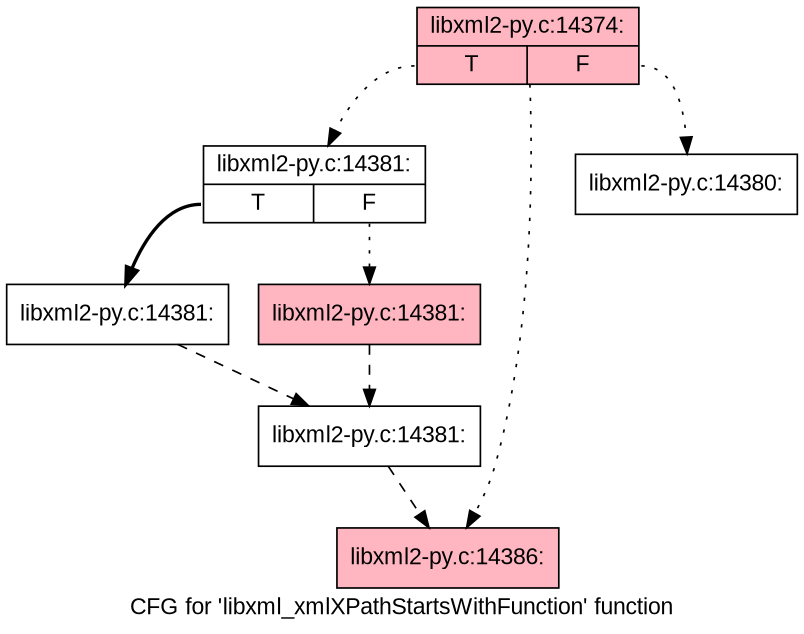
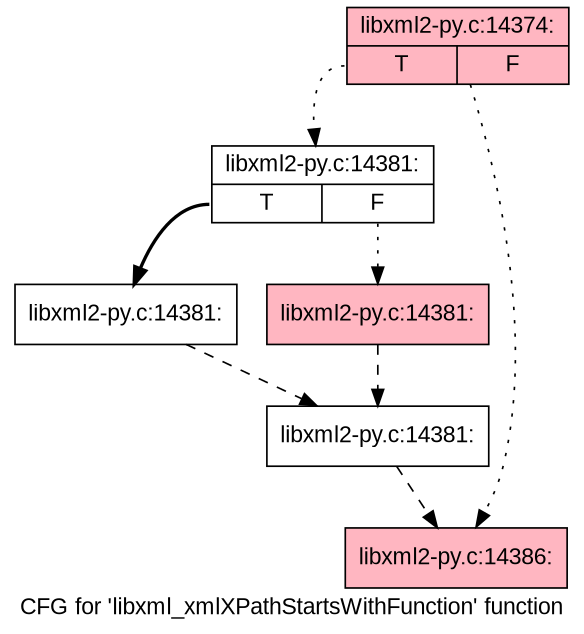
  digraph {
    fontname="Liberation Sans"
    label="CFG for 'libxml_xmlXPathStartsWithFunction' function"
    node [fillcolor=white fontname="Liberation Sans" shape=record style=filled]
    edge [fontname="Liberation Sans" style=dotted]
    n1 [fillcolor=lightpink label="{libxml2-py.c:14374:|{<s0>T|<s1>F}}"]
    n2 [label="{libxml2-py.c:14381:|{<s0>T|<s1>F}}"]
-   n3 [label="{libxml2-py.c:14380:}"]
    n4 [fillcolor=lightpink label="{libxml2-py.c:14386:}"]
    n5 [label="{libxml2-py.c:14381:}"]
    n6 [fillcolor=lightpink label="{libxml2-py.c:14381:}"]
    n7 [label="{libxml2-py.c:14381:}"]
    n1 -> n2 [tailport=s0]
-   n1 -> n3 [tailport=s1]
    n1 -> n4
    n2 -> n5 [style=bold tailport=s0]
    n2 -> n6 [tailport=s1]
    n5 -> n7 [style=dashed]
    n6 -> n7 [style=dashed]
    n7 -> n4 [style=dashed]
  }
